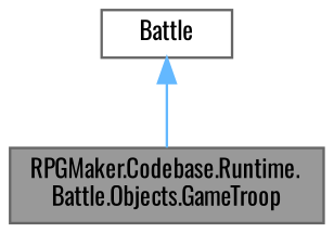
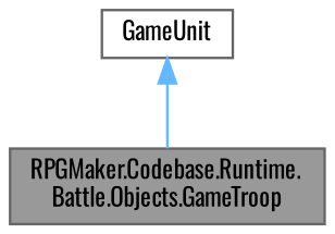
  digraph {
    fontname=Oswald
    node [color=gray40 fontname=Oswald fontsize=10 shape=box style=filled]
    n1 [fillcolor=grey60 fontcolor=black height=0.2 label="RPGMaker.Codebase.Runtime.\lBattle.Objects.GameTroop" width=0.4]
-   n2 [fillcolor=white height=0.2 label=Battle width=0.4]
+   n2 [fillcolor=white height=0.2 label=GameUnit width=0.4]
    n2 -> n1 [color=steelblue1 dir=back fontname=Oswald fontsize=10 labelfontname=Helvetica labelfontsize=10 style=solid]
  }
